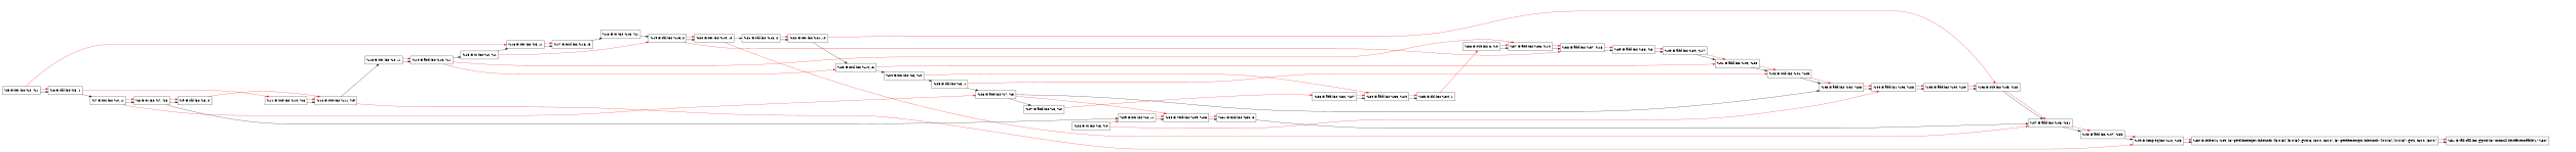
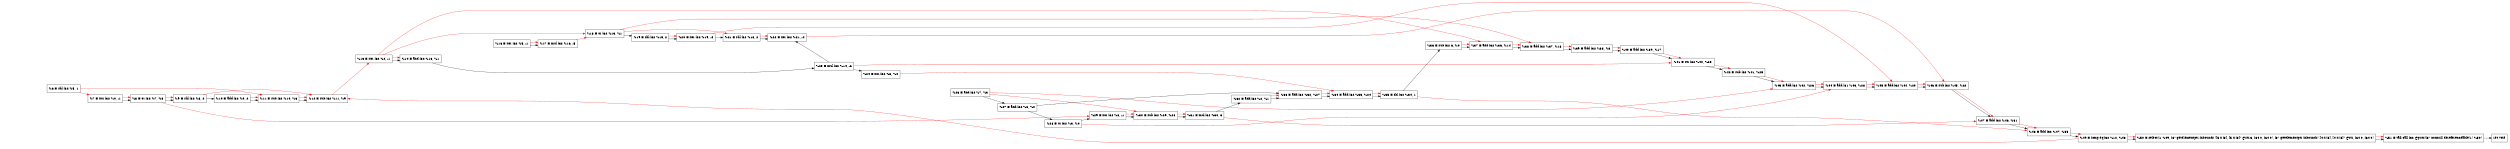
  digraph {
    rankdir=LR
    node [shape=record]
    edge [color=red]
-   n1 [label="  %5 = xor i32 %2, %1"]
    n2 [label="  %6 = shl i32 %5, 1"]
    n3 [label="  %16 = xor i32 %5, -1"]
    n4 [label="  %7 = xor i32 %0, -1"]
    n5 [label="  %11 = sub i32 %10, %6"]
    n6 [label="  %17 = mul i32 %16, -5"]
    n7 [label="  %8 = or i32 %7, %3"]
    n8 [label="  %26 = and i32 %7, %3"]
    n9 [label="  %12 = sub i32 %11, %9"]
    n10 [label="  %9 = shl i32 %8, 2"]
    n11 [label="  %29 = xor i32 %8, -1"]
    n12 [label="  %27 = and i32 %3, %0"]
-   n13 [label="%30 = void i32 %29, %26"]
+   n13 [label="  %30 = sub i32 %29, %26"]
    n14 [label="  %43 = add i32 %42, %26"]
+   n15 [label="  %10 = add i32 %0, 2"]
    n16 [label="  %13 = xor i32 %2, -1"]
    n17 [label="  %49 = icmp eq i32 %12, %48"]
    n18 [label="  %14 = and i32 %13, %1"]
    n19 [label="  %18 = or i32 %13, %1"]
    n20 [label="  %50 = select i1 %49, i8* getelementptr inbounds ([5 x i8], [5 x i8]* @str.3, i64 0, i64 0), i8* getelementptr inbounds ([4 x i8], [4 x i8]* @str, i64 0, i64 0)"]
-   n21 [label="  %15 = or i32 %2, %1"]
    n22 [label="  %23 = mul i32 %14, -6"]
    n23 [label="  %37 = add i32 %36, %14"]
    n24 [label="  %19 = shl i32 %15, 2"]
    n25 [label="  %21 = shl i32 %18, 2"]
    n26 [label="  %38 = add i32 %37, %18"]
    n27 [label="  %24 = xor i32 %3, %0"]
-   n28 [label="  %41 = add i32 %40, %23"]
+   n28 [label="%41 = str i32 %40, %23"]
    n29 [label="  %20 = xor i32 %19, -4"]
    n30 [label="  %40 = add i32 %39, %17"]
    n31 [label="  %22 = xor i32 %21, -4"]
    n32 [label="  %39 = add i32 %38, %3"]
    n33 [label="  %45 = add i32 %44, %20"]
    n34 [label="  %46 = sub i32 %45, %22"]
    n35 [label="  %47 = add i32 %46, %31"]
-   n36 [label="  %25 = shl i32 %3, 1"]
    n37 [label="%84 = add i32 %33, %24"]
    n38 [label="  %42 = sub i32 %41, %25"]
    n39 [label="  %35 = shl i32 %34, 1"]
    n40 [label="  %28 = or i32 %3, %0"]
    n41 [label="  %33 = add i32 %32, %27"]
    n42 [label="  %31 = mul i32 %30, 3"]
    n43 [label="%44 = add i31 %43, %28"]
+   n44 [label="  %32 = add i32 %2, %1"]
    n45 [label="  %48 = add i32 %47, %35"]
    n46 [label="  %36 = sub i32 6, %0"]
    n47 [label="  %51 = tail call i32 @puts(i8* nonnull dereferenceable(1) %50)"]
-   n1 -> n2 [color=""]
-   n1 -> n2
-   n1 -> n3
-   n2 -> n4 [color=""]
+   n48 [label="  ret void"]
+   n2 -> n4
    n2 -> n5
    n3 -> n6 [color=""]
    n3 -> n6
    n4 -> n7 [color=""]
    n4 -> n7
-   n4 -> n8
    n5 -> n9 [color=""]
    n5 -> n9
-   n6 -> n19 [color=""]
+   n6 -> n19
    n7 -> n10 [color=""]
    n7 -> n10
-   n7 -> n11 [color=black]
+   n7 -> n11
    n8 -> n12 [color=""]
    n8 -> n13
-   n8 -> n14 [color=black]
-   n9 -> n16 [color=""]
-   n9 -> n17
+   n8 -> n14
+   n9 -> n16
+   n17 -> n9
    n10 -> n9
+   n10 -> n15 [color=""]
    n11 -> n13 [color=""]
    n11 -> n13
-   n12 -> n41
+   n12 -> n40 [color=""]
+   n12 -> n41 [color=black]
    n13 -> n42 [color=""]
    n13 -> n42
    n14 -> n43 [color=""]
    n14 -> n43
+   n15 -> n5 [color=""]
+   n15 -> n5
    n16 -> n18 [color=""]
    n16 -> n18
+   n16 -> n19
    n17 -> n20 [color=""]
    n17 -> n20
-   n18 -> n21 [color=""]
-   n18 -> n22
-   n18 -> n23
+   n18 -> n22 [color=black]
+   n16 -> n23
    n19 -> n24 [color=""]
-   n24 -> n26
+   n19 -> n25
+   n19 -> n26
    n20 -> n47 [color=""]
    n20 -> n47
-   n21 -> n3 [color=""]
-   n21 -> n24
    n22 -> n27 [color=""]
    n22 -> n28
    n23 -> n26 [color=""]
    n23 -> n26
    n24 -> n29 [color=""]
    n24 -> n29
    n25 -> n31 [color=""]
    n25 -> n31
    n26 -> n32 [color=""]
    n26 -> n32
-   n27 -> n36 [color=""]
    n27 -> n37
    n28 -> n38 [color=""]
    n28 -> n38
    n29 -> n25 [color=""]
-   n29 -> n35
+   n29 -> n33
    n30 -> n28 [color=""]
    n30 -> n28
-   n31 -> n22 [color=""]
+   n22 -> n31 [color=""]
    n31 -> n34
    n32 -> n30 [color=""]
    n32 -> n30
    n33 -> n34 [color=""]
    n33 -> n34
    n34 -> n35 [color=""]
    n34 -> n35
    n35 -> n45 [color=""]
    n35 -> n45
-   n36 -> n8 [color=""]
-   n36 -> n38
    n37 -> n39 [color=""]
    n37 -> n39
    n38 -> n14 [color=""]
    n38 -> n14
-   n39 -> n46
-   n40 -> n11
+   n39 -> n45
+   n39 -> n46 [color=""]
+   n40 -> n11 [color=""]
    n40 -> n43
    n41 -> n37 [color=""]
    n41 -> n37
-   n42 -> n35 [color=black]
+   n42 -> n35
+   n42 -> n44 [color=""]
    n43 -> n33 [color=""]
    n43 -> n33
+   n44 -> n41 [color=""]
+   n44 -> n41
    n45 -> n17 [color=""]
    n45 -> n17
    n46 -> n23 [color=""]
    n46 -> n23
+   n47 -> n48 [color=""]
  }
